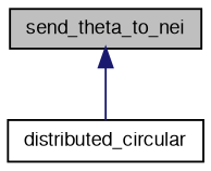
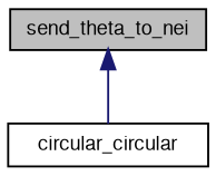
  digraph {
    rankdir=TB
    node [color=black fontname=FreeSans fontsize=10 shape=record style=filled]
    n1 [fillcolor=grey75 fontcolor=black height=0.2 label=send_theta_to_nei width=0.4]
-   n2 [fillcolor=white height=0.2 label=distributed_circular width=0.4]
+   n2 [fillcolor=white height=0.2 label=circular_circular width=0.4]
    n1 -> n2 [color=midnightblue dir=back fontname=FreeSans fontsize=10 labelfontname=FreeSans labelfontsize=10 style=solid]
  }
